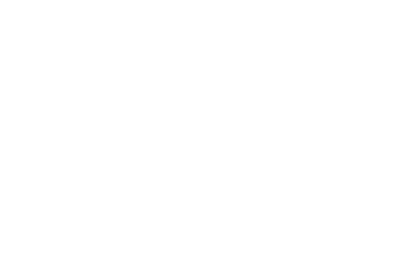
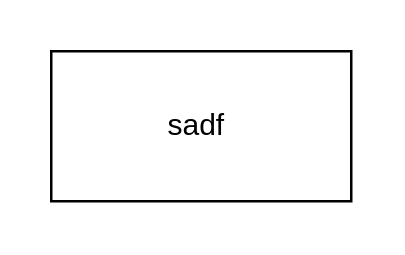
  <mxCell id="0" value="" />
  <mxCell id="1" parent="0" />
+ <mxCell id="2" value="sadf&amp;nbsp;" style="rounded=0;whiteSpace=wrap;html=1;" vertex="1" parent="1"><mxGeometry x="20" y="20" width="120" height="60" as="geometry" /></mxCell>
